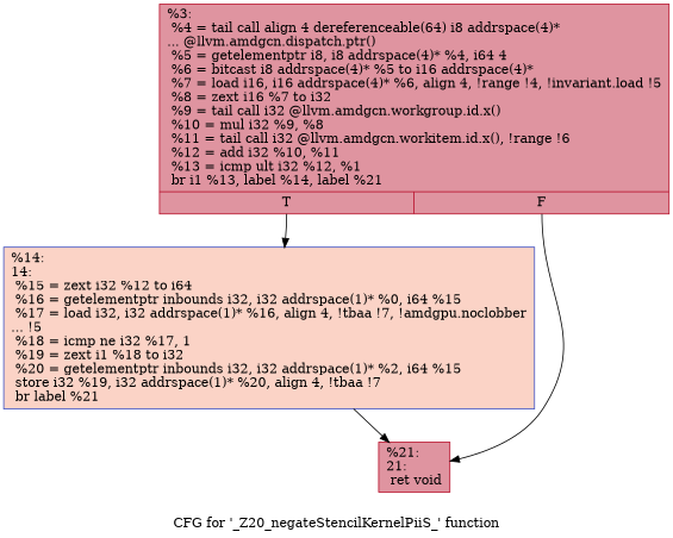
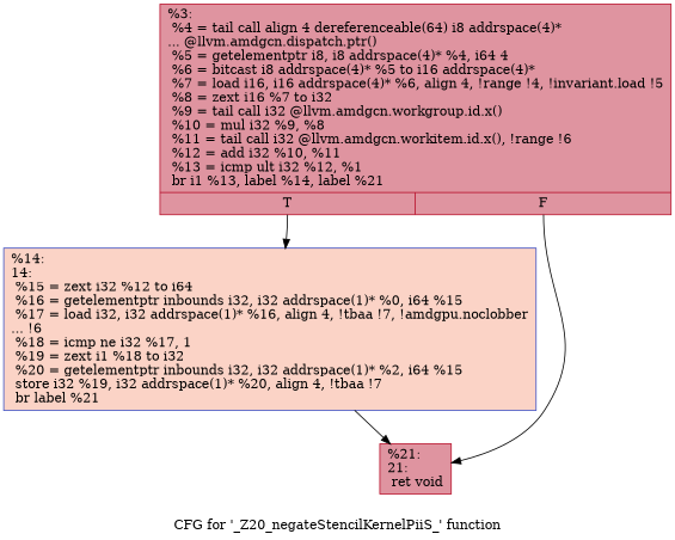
  digraph {
    label="CFG for '_Z20_negateStencilKernelPiiS_' function"
    node [color="#b70d28ff" fillcolor="#b70d2870" shape=record style=filled]
    n1 [label="{%3:\l  %4 = tail call align 4 dereferenceable(64) i8 addrspace(4)*\l... @llvm.amdgcn.dispatch.ptr()\l  %5 = getelementptr i8, i8 addrspace(4)* %4, i64 4\l  %6 = bitcast i8 addrspace(4)* %5 to i16 addrspace(4)*\l  %7 = load i16, i16 addrspace(4)* %6, align 4, !range !4, !invariant.load !5\l  %8 = zext i16 %7 to i32\l  %9 = tail call i32 @llvm.amdgcn.workgroup.id.x()\l  %10 = mul i32 %9, %8\l  %11 = tail call i32 @llvm.amdgcn.workitem.id.x(), !range !6\l  %12 = add i32 %10, %11\l  %13 = icmp ult i32 %12, %1\l  br i1 %13, label %14, label %21\l|{<s0>T|<s1>F}}"]
-   n2 [color="#3d50c3ff" fillcolor="#f59c7d70" label="{%14:\l14:                                               \l  %15 = zext i32 %12 to i64\l  %16 = getelementptr inbounds i32, i32 addrspace(1)* %0, i64 %15\l  %17 = load i32, i32 addrspace(1)* %16, align 4, !tbaa !7, !amdgpu.noclobber\l... !5\l  %18 = icmp ne i32 %17, 1\l  %19 = zext i1 %18 to i32\l  %20 = getelementptr inbounds i32, i32 addrspace(1)* %2, i64 %15\l  store i32 %19, i32 addrspace(1)* %20, align 4, !tbaa !7\l  br label %21\l}"]
+   n2 [color="#3d50c3ff" fillcolor="#f59c7d70" label="{%14:\l14:                                               \l  %15 = zext i32 %12 to i64\l  %16 = getelementptr inbounds i32, i32 addrspace(1)* %0, i64 %15\l  %17 = load i32, i32 addrspace(1)* %16, align 4, !tbaa !7, !amdgpu.noclobber\l... !6\l  %18 = icmp ne i32 %17, 1\l  %19 = zext i1 %18 to i32\l  %20 = getelementptr inbounds i32, i32 addrspace(1)* %2, i64 %15\l  store i32 %19, i32 addrspace(1)* %20, align 4, !tbaa !7\l  br label %21\l}"]
    n3 [label="{%21:\l21:                                               \l  ret void\l}"]
    n1 -> n2 [tailport=s0]
    n1 -> n3 [tailport=s1]
    n2 -> n3
  }
